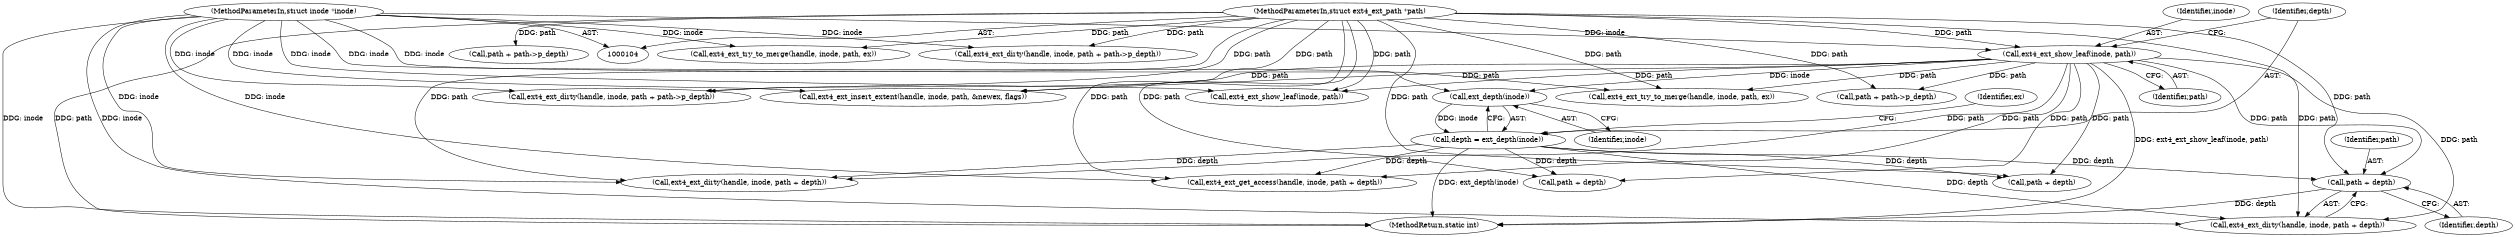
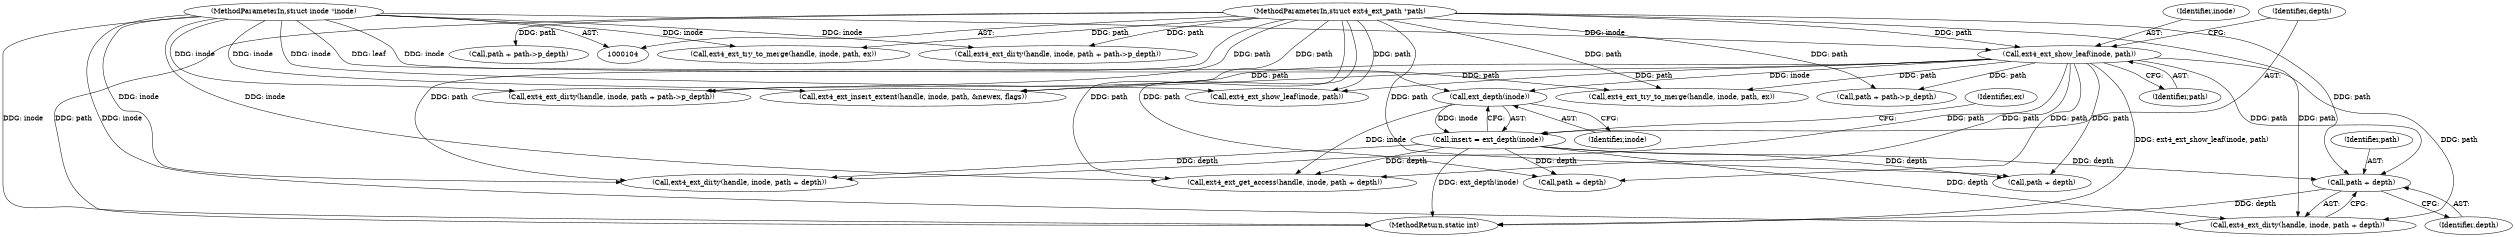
  digraph {
    n1 [label="(Call,path + depth)"]
    n2 [label="(Identifier,depth)"]
    n3 [label="(Call,ext4_ext_dirty(handle, inode, path + depth))"]
    n4 [label="(MethodReturn,static int)"]
    n5 [label="(MethodParameterIn,struct ext4_ext_path *path)"]
    n6 [label="(Call,ext4_ext_show_leaf(inode, path))"]
    n7 [label="(Call,ext4_ext_try_to_merge(handle, inode, path, ex))"]
    n8 [label="(Call,path + depth)"]
    n9 [label="(Call,ext4_ext_insert_extent(handle, inode, path, &newex, flags))"]
    n10 [label="(Call,ext4_ext_get_access(handle, inode, path + depth))"]
    n11 [label="(Call,ext4_ext_show_leaf(inode, path))"]
    n12 [label="(Call,path + path->p_depth)"]
    n13 [label="(Call,ext4_ext_dirty(handle, inode, path + depth))"]
    n14 [label="(Call,path + depth)"]
    n15 [label="(Call,ext4_ext_try_to_merge(handle, inode, path, ex))"]
    n16 [label="(Call,ext4_ext_dirty(handle, inode, path + path->p_depth))"]
    n17 [label="(Call,path + path->p_depth)"]
    n18 [label="(Call,ext4_ext_dirty(handle, inode, path + path->p_depth))"]
    1000104
    n20 [label="(Call,ext_depth(inode))"]
    n21 [label="(Identifier,path)"]
-   n22 [label="(Call,depth = ext_depth(inode))"]
+   n22 [label="(Call,insert = ext_depth(inode))"]
    n23 [label="(Identifier,inode)"]
    n24 [label="(MethodParameterIn,struct inode *inode)"]
    n25 [label="(Identifier,inode)"]
    n26 [label="(Identifier,depth)"]
    n27 [label="(Identifier,path)"]
    n28 [label="(Identifier,ex)"]
    n1 -> n2 [label="CFG: "]
    n1 -> n3 [label="AST: "]
    n1 -> n4 [label="DDG: depth"]
    n2 -> n1 [label="AST: "]
    n3 -> n1 [label="CFG: "]
    n5 -> n1 [label="DDG: path"]
    n5 -> n3 [label="DDG: path"]
    n5 -> n4 [label="DDG: path"]
    n5 -> n6 [label="DDG: path"]
    n5 -> n7 [label="DDG: path"]
    n5 -> n8 [label="DDG: path"]
    n5 -> n9 [label="DDG: path"]
    n5 -> n10 [label="DDG: path"]
    n5 -> n11 [label="DDG: path"]
    n5 -> n12 [label="DDG: path"]
    n5 -> n13 [label="DDG: path"]
    n5 -> n14 [label="DDG: path"]
    n5 -> n15 [label="DDG: path"]
    n5 -> n16 [label="DDG: path"]
    n5 -> n17 [label="DDG: path"]
    n5 -> n18 [label="DDG: path"]
    n5 -> 1000104 [label="AST: "]
    n6 -> n1 [label="DDG: path"]
    n6 -> n3 [label="DDG: path"]
    n6 -> n4 [label="DDG: ext4_ext_show_leaf(inode, path)"]
    n6 -> n8 [label="DDG: path"]
    n6 -> n9 [label="DDG: path"]
    n6 -> n10 [label="DDG: path"]
    n6 -> n11 [label="DDG: path"]
    n6 -> n12 [label="DDG: path"]
    n6 -> n13 [label="DDG: path"]
    n6 -> n14 [label="DDG: path"]
    n6 -> n15 [label="DDG: path"]
    n6 -> n16 [label="DDG: path"]
    n6 -> n20 [label="DDG: inode"]
    n6 -> n21 [label="CFG: "]
+   n20 -> n10 [label="DDG: inode"]
    n20 -> n22 [label="AST: "]
    n20 -> n22 [label="DDG: inode"]
    n20 -> n23 [label="CFG: "]
    n21 -> n6 [label="AST: "]
    n22 -> n1 [label="DDG: depth"]
    n22 -> n3 [label="DDG: depth"]
    n22 -> n4 [label="DDG: ext_depth(inode)"]
    n22 -> n8 [label="DDG: depth"]
    n22 -> n10 [label="DDG: depth"]
    n22 -> n13 [label="DDG: depth"]
    n22 -> n14 [label="DDG: depth"]
    n22 -> n20 [label="CFG: "]
    n23 -> n20 [label="AST: "]
    n24 -> n3 [label="DDG: inode"]
    n24 -> n4 [label="DDG: inode"]
    n24 -> n6 [label="DDG: inode"]
    n24 -> n7 [label="DDG: inode"]
    n24 -> n9 [label="DDG: inode"]
    n24 -> n10 [label="DDG: inode"]
    n24 -> n11 [label="DDG: inode"]
    n24 -> n13 [label="DDG: inode"]
    n24 -> n15 [label="DDG: inode"]
    n24 -> n16 [label="DDG: inode"]
    n24 -> n18 [label="DDG: inode"]
    n24 -> 1000104 [label="AST: "]
-   n24 -> n20 [label="DDG: inode"]
+   n24 -> n20 [label="DDG: leaf"]
    n25 -> n6 [label="AST: "]
    n26 -> n6 [label="CFG: "]
    n26 -> n22 [label="AST: "]
    n27 -> n1 [label="AST: "]
    n28 -> n22 [label="CFG: "]
  }
